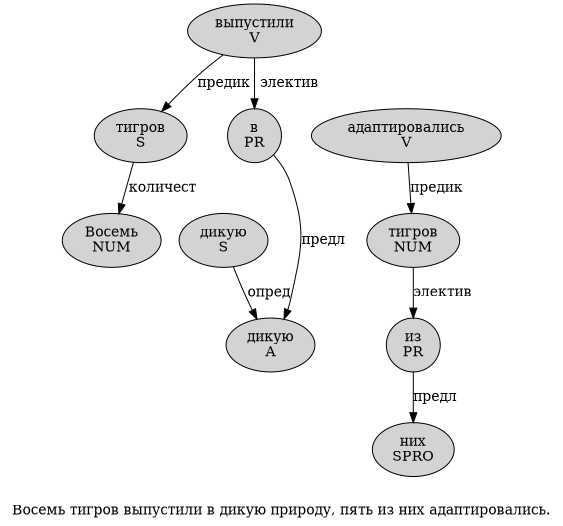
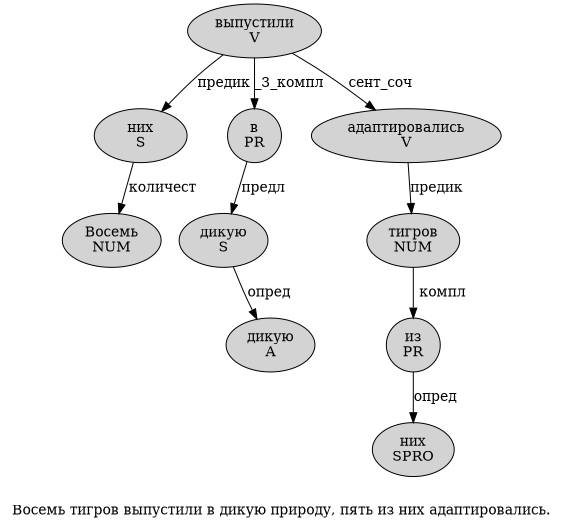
  digraph {
    label="Восемь тигров выпустили в дикую природу, пять из них адаптировались."
    node [fillcolor=lightgray penwidth=1 shape=ellipse style=filled]
    n1 [label="Восемь\nNUM"]
-   n2 [label="тигров\nS"]
+   n2 [label="них\nS"]
    n3 [label="выпустили\nV"]
    n4 [label="в\nPR"]
    n5 [label="адаптировались\nV"]
    n6 [label="дикую\nS"]
    n7 [label="тигров\nNUM"]
    n8 [label="дикую\nA"]
    n9 [label="из\nPR"]
    n10 [label="них\nSPRO"]
    n2 -> n1 [label="количест"]
    n3 -> n2 [label="предик"]
-   n3 -> n4 [label="электив"]
-   n4 -> n8 [label="предл"]
+   n3 -> n4 [label="_3_компл"]
+   n3 -> n5 [label="сент_соч"]
+   n4 -> n6 [label="предл"]
    n5 -> n7 [label="предик"]
    n6 -> n8 [label="опред"]
-   n7 -> n9 [label="электив"]
-   n9 -> n10 [label="предл"]
+   n7 -> n9 [label="компл"]
+   n9 -> n10 [label="опред"]
  }
